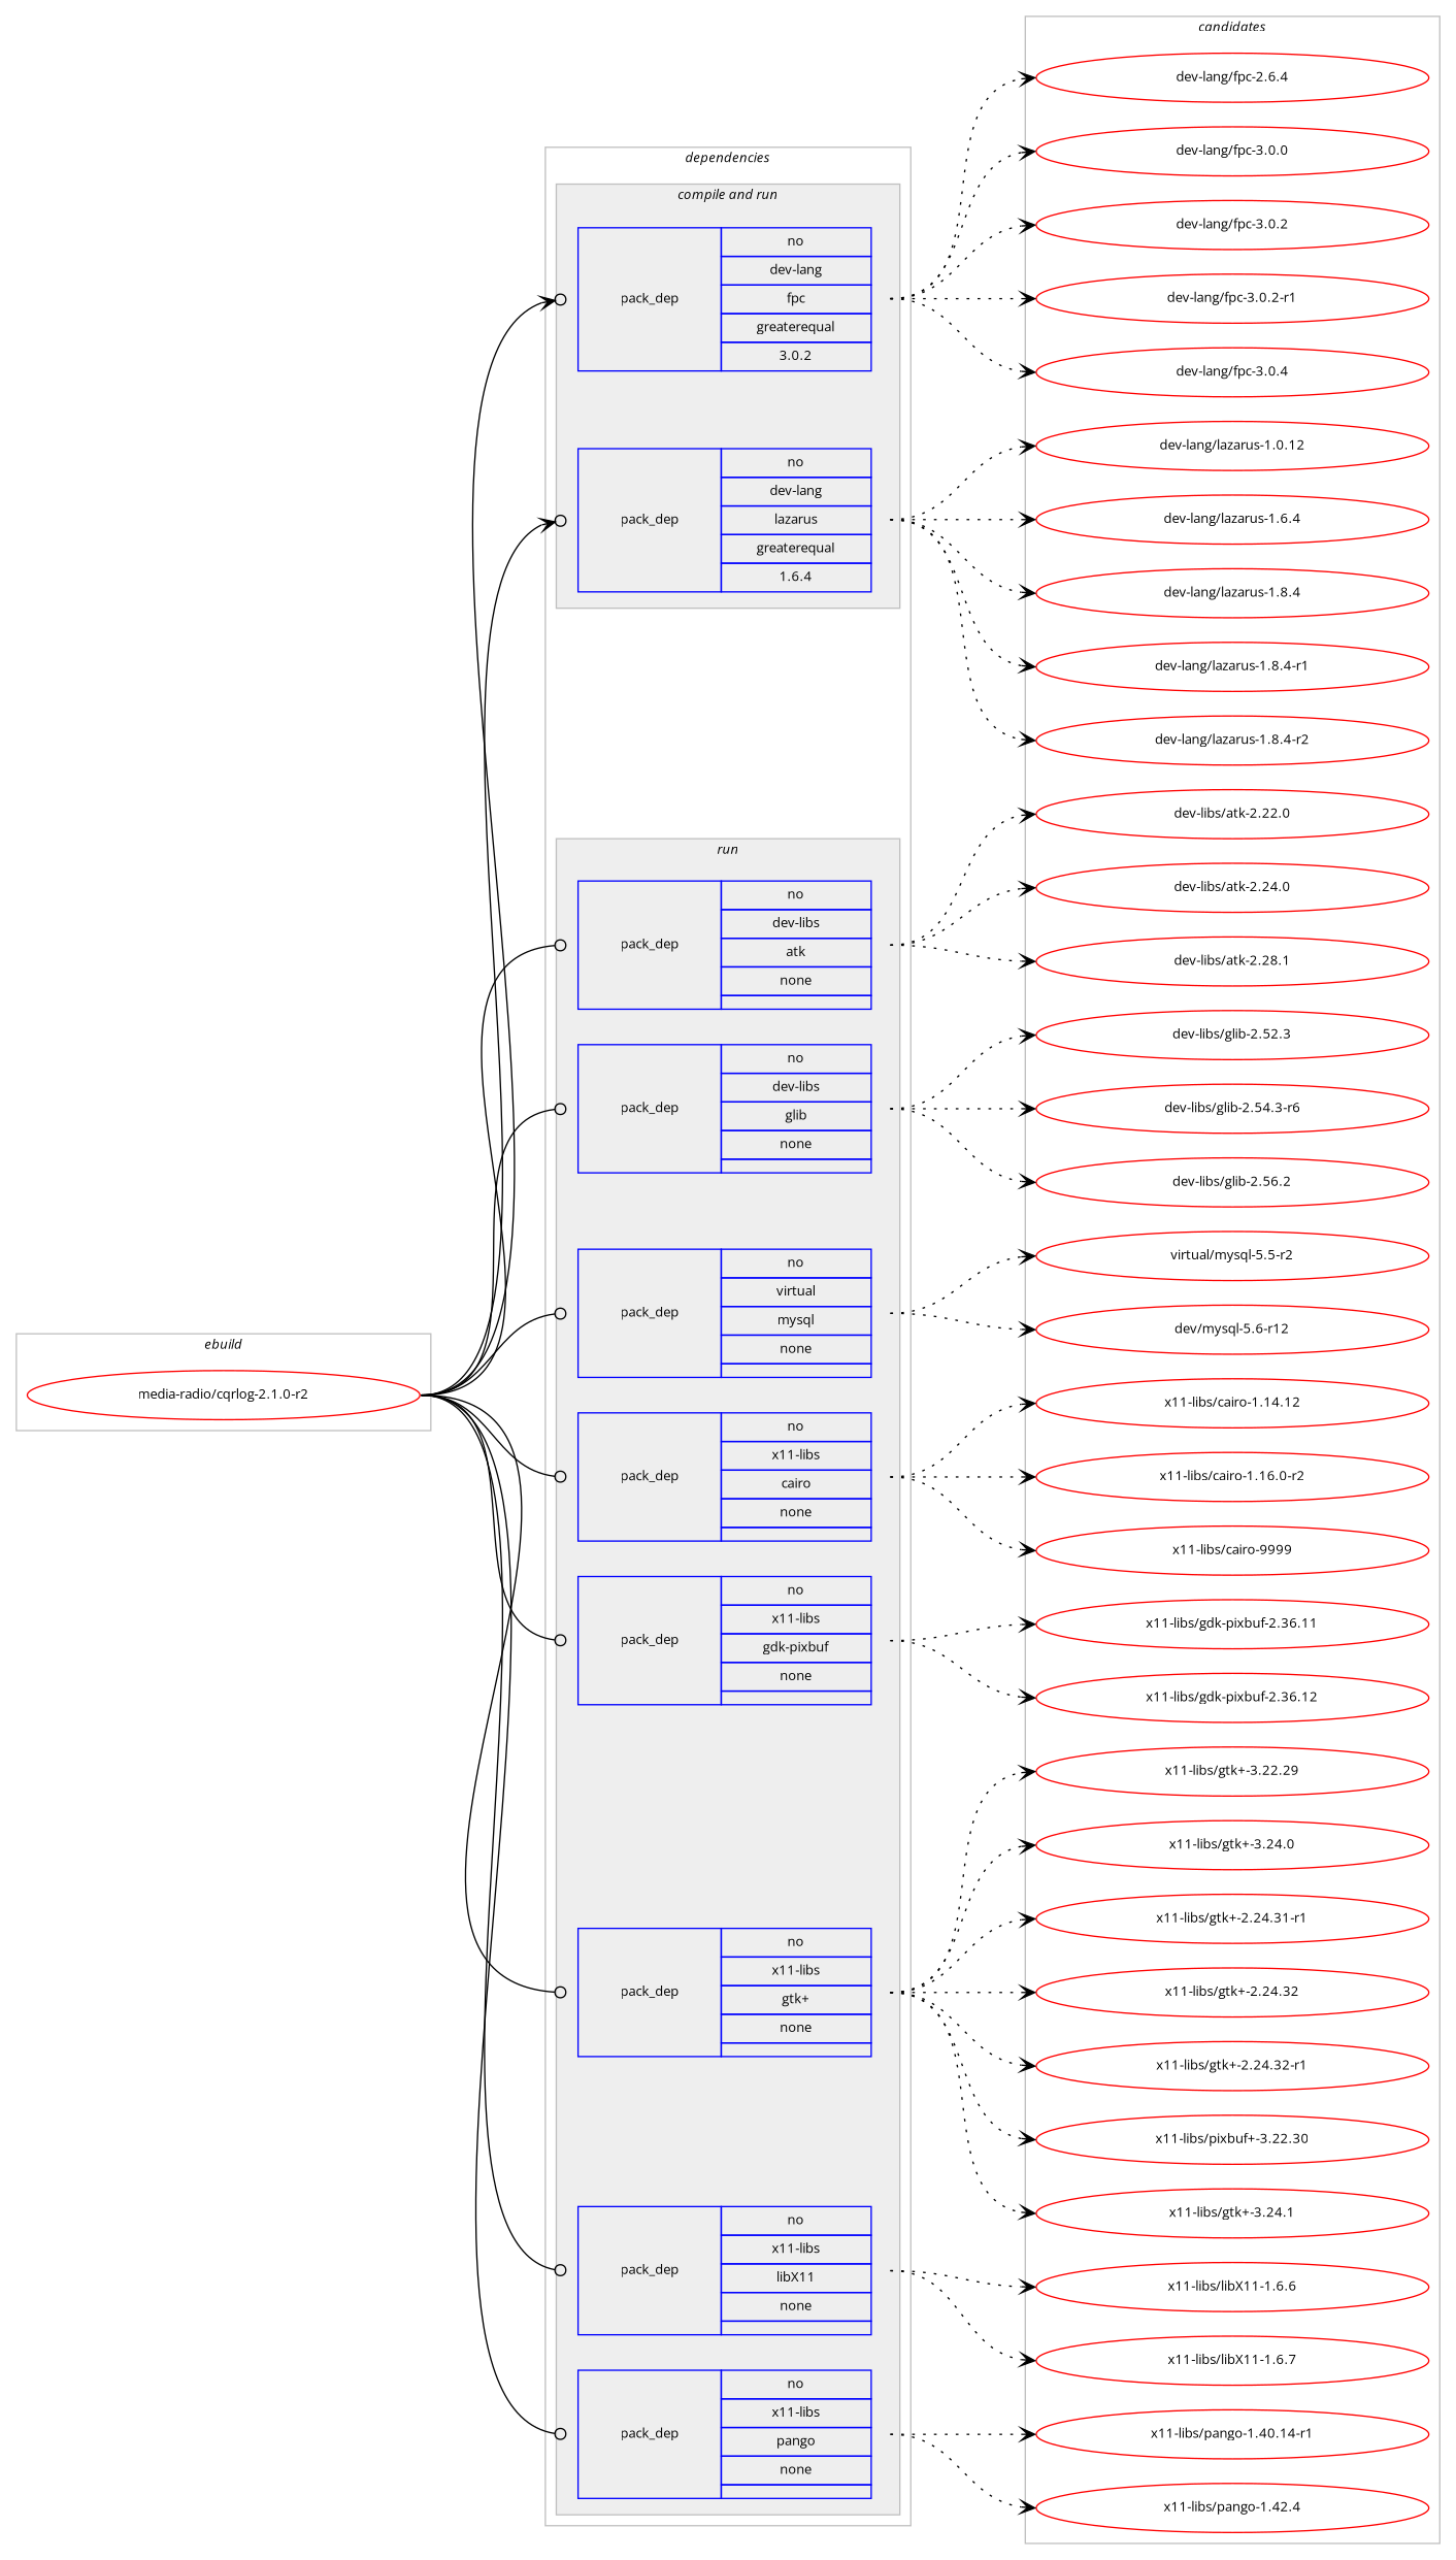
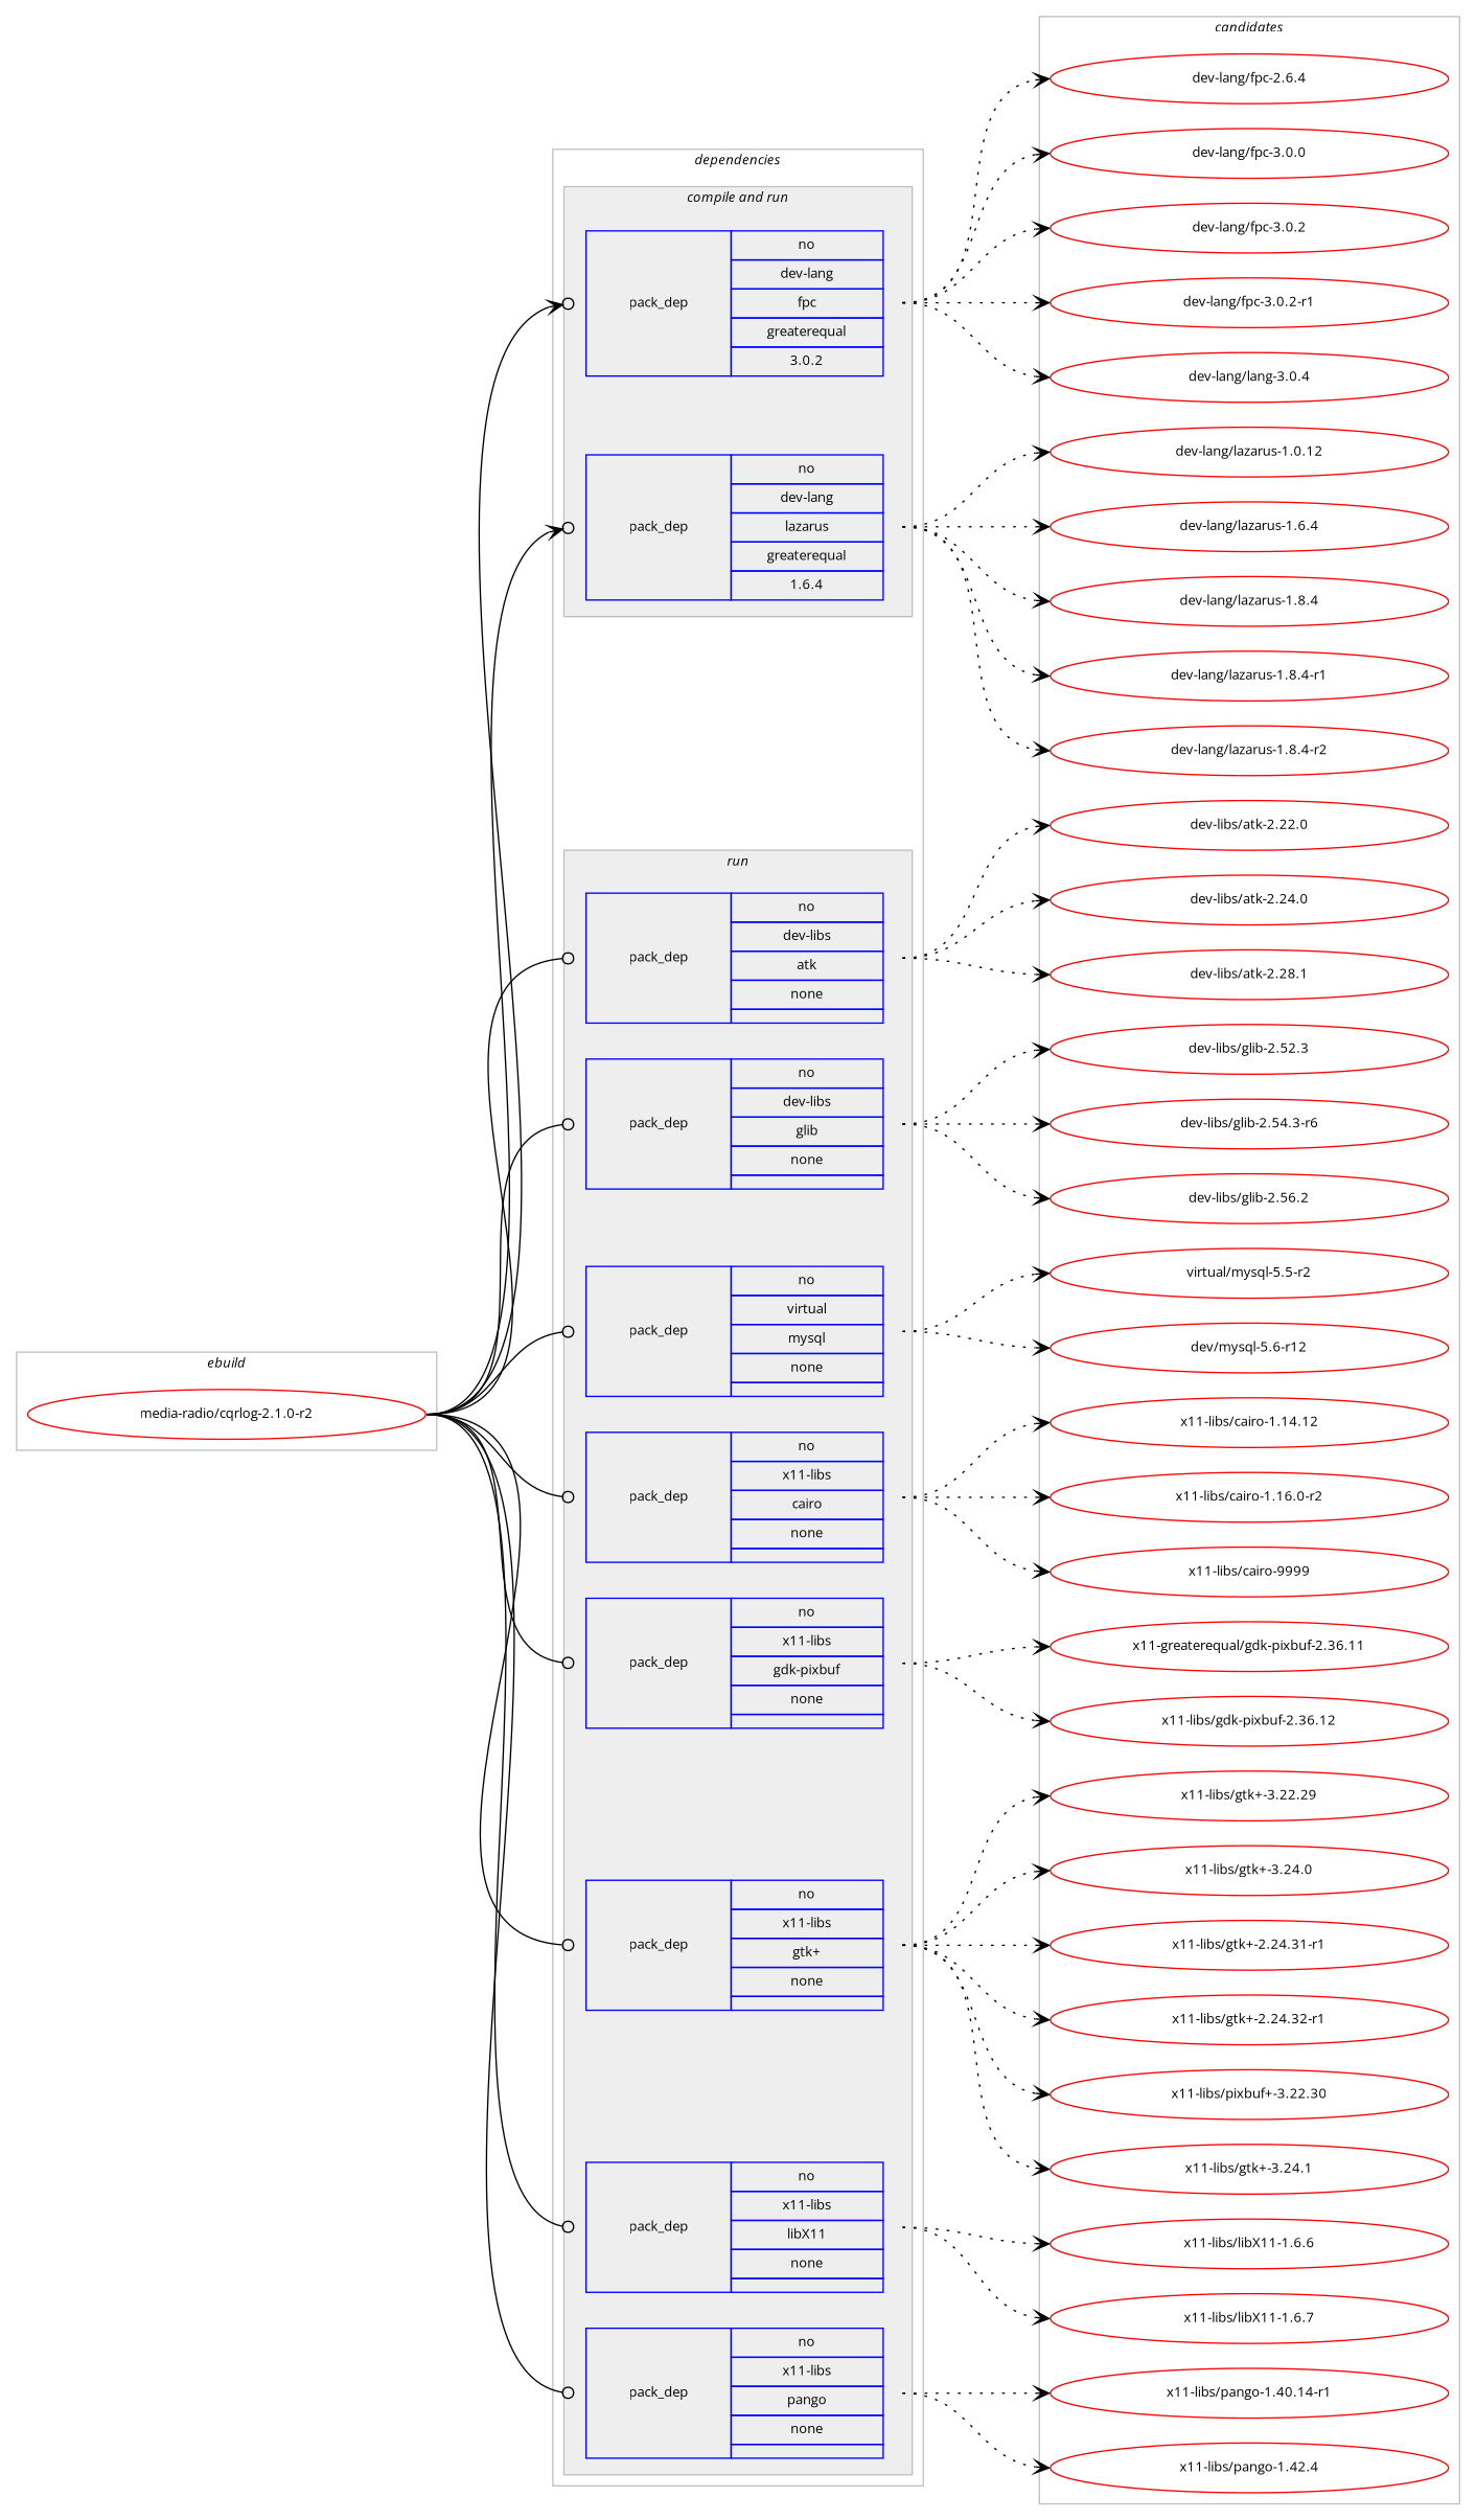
  digraph {
    compound=true
    concentrate=true
    fontname="Open Sans"
    fontsize=10
    newrank=true
    rankdir=LR
    ranksep=1.5
    node [color=red fontname="Open Sans" fontsize=10]
    edge [arrowhead=vee fontname="Open Sans" headport=w style=dotted tailport=e weight=100]
    n1 [label="media-radio/cqrlog-2.1.0-r2" width=4]
    n2 [color=blue label=<<TABLE BORDER="0" CELLBORDER="1" CELLSPACING="0" CELLPADDING="4" WIDTH="220"><TR><TD ROWSPAN="6" CELLPADDING="30">pack_dep</TD></TR><TR><TD WIDTH="110">no</TD></TR><TR><TD>dev-lang</TD></TR><TR><TD>fpc</TD></TR><TR><TD>greaterequal</TD></TR><TR><TD>3.0.2</TD></TR></TABLE>> shape=none]
    n3 [color=blue label=<<TABLE BORDER="0" CELLBORDER="1" CELLSPACING="0" CELLPADDING="4" WIDTH="220"><TR><TD ROWSPAN="6" CELLPADDING="30">pack_dep</TD></TR><TR><TD WIDTH="110">no</TD></TR><TR><TD>dev-lang</TD></TR><TR><TD>lazarus</TD></TR><TR><TD>greaterequal</TD></TR><TR><TD>1.6.4</TD></TR></TABLE>> shape=none]
    n4 [color=blue label=<<TABLE BORDER="0" CELLBORDER="1" CELLSPACING="0" CELLPADDING="4" WIDTH="220"><TR><TD ROWSPAN="6" CELLPADDING="30">pack_dep</TD></TR><TR><TD WIDTH="110">no</TD></TR><TR><TD>dev-libs</TD></TR><TR><TD>atk</TD></TR><TR><TD>none</TD></TR><TR><TD></TD></TR></TABLE>> shape=none]
    n5 [color=blue label=<<TABLE BORDER="0" CELLBORDER="1" CELLSPACING="0" CELLPADDING="4" WIDTH="220"><TR><TD ROWSPAN="6" CELLPADDING="30">pack_dep</TD></TR><TR><TD WIDTH="110">no</TD></TR><TR><TD>dev-libs</TD></TR><TR><TD>glib</TD></TR><TR><TD>none</TD></TR><TR><TD></TD></TR></TABLE>> shape=none]
    n6 [color=blue label=<<TABLE BORDER="0" CELLBORDER="1" CELLSPACING="0" CELLPADDING="4" WIDTH="220"><TR><TD ROWSPAN="6" CELLPADDING="30">pack_dep</TD></TR><TR><TD WIDTH="110">no</TD></TR><TR><TD>virtual</TD></TR><TR><TD>mysql</TD></TR><TR><TD>none</TD></TR><TR><TD></TD></TR></TABLE>> shape=none]
    n7 [color=blue label=<<TABLE BORDER="0" CELLBORDER="1" CELLSPACING="0" CELLPADDING="4" WIDTH="220"><TR><TD ROWSPAN="6" CELLPADDING="30">pack_dep</TD></TR><TR><TD WIDTH="110">no</TD></TR><TR><TD>x11-libs</TD></TR><TR><TD>cairo</TD></TR><TR><TD>none</TD></TR><TR><TD></TD></TR></TABLE>> shape=none]
    n8 [color=blue label=<<TABLE BORDER="0" CELLBORDER="1" CELLSPACING="0" CELLPADDING="4" WIDTH="220"><TR><TD ROWSPAN="6" CELLPADDING="30">pack_dep</TD></TR><TR><TD WIDTH="110">no</TD></TR><TR><TD>x11-libs</TD></TR><TR><TD>gdk-pixbuf</TD></TR><TR><TD>none</TD></TR><TR><TD></TD></TR></TABLE>> shape=none]
    n9 [color=blue label=<<TABLE BORDER="0" CELLBORDER="1" CELLSPACING="0" CELLPADDING="4" WIDTH="220"><TR><TD ROWSPAN="6" CELLPADDING="30">pack_dep</TD></TR><TR><TD WIDTH="110">no</TD></TR><TR><TD>x11-libs</TD></TR><TR><TD>gtk+</TD></TR><TR><TD>none</TD></TR><TR><TD></TD></TR></TABLE>> shape=none]
    n10 [color=blue label=<<TABLE BORDER="0" CELLBORDER="1" CELLSPACING="0" CELLPADDING="4" WIDTH="220"><TR><TD ROWSPAN="6" CELLPADDING="30">pack_dep</TD></TR><TR><TD WIDTH="110">no</TD></TR><TR><TD>x11-libs</TD></TR><TR><TD>libX11</TD></TR><TR><TD>none</TD></TR><TR><TD></TD></TR></TABLE>> shape=none]
    n11 [color=blue label=<<TABLE BORDER="0" CELLBORDER="1" CELLSPACING="0" CELLPADDING="4" WIDTH="220"><TR><TD ROWSPAN="6" CELLPADDING="30">pack_dep</TD></TR><TR><TD WIDTH="110">no</TD></TR><TR><TD>x11-libs</TD></TR><TR><TD>pango</TD></TR><TR><TD>none</TD></TR><TR><TD></TD></TR></TABLE>> shape=none]
    n12 [label="dev-lang/fpc-2.6.4" width=4]
    n13 [label="dev-lang/fpc-3.0.0" width=4]
    n14 [label="dev-lang/fpc-3.0.2" width=4]
    n15 [label="dev-lang/fpc-3.0.2-r1" width=4]
-   n16 [label="dev-lang/fpc-3.0.4" width=4]
+   n16 [label="dev-lang/lang-3.0.4" width=4]
    n17 [label="dev-lang/lazarus-1.0.12" width=4]
    n18 [label="dev-lang/lazarus-1.6.4" width=4]
    n19 [label="dev-lang/lazarus-1.8.4" width=4]
    n20 [label="dev-lang/lazarus-1.8.4-r1" width=4]
    n21 [label="dev-lang/lazarus-1.8.4-r2" width=4]
    n22 [label="dev-libs/atk-2.22.0" width=4]
    n23 [label="dev-libs/atk-2.24.0" width=4]
    n24 [label="dev-libs/atk-2.28.1" width=4]
    n25 [label="dev-libs/glib-2.52.3" width=4]
    n26 [label="dev-libs/glib-2.54.3-r6" width=4]
    n27 [label="dev-libs/glib-2.56.2" width=4]
    n28 [label="virtual/mysql-5.5-r2" width=4]
    n29 [label="dev/mysql-5.6-r12" width=4]
    n30 [label="x11-libs/cairo-1.14.12" width=4]
    n31 [label="x11-libs/cairo-1.16.0-r2" width=4]
    n32 [label="x11-libs/cairo-9999" width=4]
-   n33 [label="x11-libs/gdk-pixbuf-2.36.11" width=4]
+   n33 [label="x11-greaterequal/gdk-pixbuf-2.36.11" width=4]
    n34 [label="x11-libs/gdk-pixbuf-2.36.12" width=4]
    n35 [label="x11-libs/gtk+-3.22.29" width=4]
    n36 [label="x11-libs/gtk+-3.24.0" width=4]
    n37 [label="x11-libs/gtk+-2.24.31-r1" width=4]
-   n38 [label="x11-libs/gtk+-2.24.32" width=4]
    n39 [label="x11-libs/gtk+-2.24.32-r1" width=4]
    n40 [label="x11-libs/pixbuf+-3.22.30" width=4]
    n41 [label="x11-libs/gtk+-3.24.1" width=4]
    n42 [label="x11-libs/libX11-1.6.6" width=4]
    n43 [label="x11-libs/libX11-1.6.7" width=4]
    n44 [label="x11-libs/pango-1.40.14-r1" width=4]
    n45 [label="x11-libs/pango-1.42.4" width=4]
    subgraph cluster_1 {
      color=gray
      label=<<i>ebuild</i>>
      rank=same
      n1
    }
    subgraph cluster_2 {
      color=gray
      label=<<i>dependencies</i>>
      subgraph cluster_3 {
        color=gray
        fillcolor="#eeeeee"
        label=<<i>compile</i>>
        style=filled
      }
      subgraph cluster_4 {
        color=gray
        fillcolor="#eeeeee"
        label=<<i>compile and run</i>>
        style=filled
        subgraph sub_5 {
          color=gray
          fillcolor="#eeeeee"
          label=<<i>compile and run</i>>
          style=filled
          n2
        }
        subgraph sub_6 {
          color=gray
          fillcolor="#eeeeee"
          label=<<i>compile and run</i>>
          style=filled
          n3
        }
      }
      subgraph cluster_7 {
        color=gray
        fillcolor="#eeeeee"
        label=<<i>run</i>>
        style=filled
        subgraph sub_8 {
          color=gray
          fillcolor="#eeeeee"
          label=<<i>run</i>>
          style=filled
          n4
        }
        subgraph sub_9 {
          color=gray
          fillcolor="#eeeeee"
          label=<<i>run</i>>
          style=filled
          n5
        }
        subgraph sub_10 {
          color=gray
          fillcolor="#eeeeee"
          label=<<i>run</i>>
          style=filled
          n6
        }
        subgraph sub_11 {
          color=gray
          fillcolor="#eeeeee"
          label=<<i>run</i>>
          style=filled
          n7
        }
        subgraph sub_12 {
          color=gray
          fillcolor="#eeeeee"
          label=<<i>run</i>>
          style=filled
          n8
        }
        subgraph sub_13 {
          color=gray
          fillcolor="#eeeeee"
          label=<<i>run</i>>
          style=filled
          n9
        }
        subgraph sub_14 {
          color=gray
          fillcolor="#eeeeee"
          label=<<i>run</i>>
          style=filled
          n10
        }
        subgraph sub_15 {
          color=gray
          fillcolor="#eeeeee"
          label=<<i>run</i>>
          style=filled
          n11
        }
      }
    }
    subgraph cluster_16 {
      color=gray
      label=<<i>candidates</i>>
      rank=same
      subgraph sub_17 {
        color=black
        label=<<i>candidates</i>>
        nodesep=1
        rank=same
        n12
        n13
        n14
        n15
        n16
      }
      subgraph sub_18 {
        color=black
        label=<<i>candidates</i>>
        nodesep=1
        rank=same
        n17
        n18
        n19
        n20
        n21
      }
      subgraph sub_19 {
        color=black
        label=<<i>candidates</i>>
        nodesep=1
        rank=same
        n22
        n23
        n24
      }
      subgraph sub_20 {
        color=black
        label=<<i>candidates</i>>
        nodesep=1
        rank=same
        n25
        n26
        n27
      }
      subgraph sub_21 {
        color=black
        label=<<i>candidates</i>>
        nodesep=1
        rank=same
        n28
        n29
      }
      subgraph sub_22 {
        color=black
        label=<<i>candidates</i>>
        nodesep=1
        rank=same
        n30
        n31
        n32
      }
      subgraph sub_23 {
        color=black
        label=<<i>candidates</i>>
        nodesep=1
        rank=same
        n33
        n34
      }
      subgraph sub_24 {
        color=black
        label=<<i>candidates</i>>
        nodesep=1
        rank=same
        n35
        n36
        n37
-       n38
        n39
        n40
        n41
      }
      subgraph sub_25 {
        color=black
        label=<<i>candidates</i>>
        nodesep=1
        rank=same
        n42
        n43
      }
      subgraph sub_26 {
        color=black
        label=<<i>candidates</i>>
        nodesep=1
        rank=same
        n44
        n45
      }
    }
    n1 -> n2 [arrowhead=odotvee style=solid weight=20]
    n1 -> n3 [arrowhead=odotvee style=solid weight=20]
    n1 -> n4 [arrowhead=odot style=solid weight=20]
    n1 -> n5 [arrowhead=odot style=solid weight=20]
    n1 -> n6 [arrowhead=odot style=solid weight=20]
    n1 -> n7 [arrowhead=odot style=solid weight=20]
    n1 -> n8 [arrowhead=odot style=solid weight=20]
    n1 -> n9 [arrowhead=odot style=solid weight=20]
    n1 -> n10 [arrowhead=odot style=solid weight=20]
    n1 -> n11 [arrowhead=odot style=solid weight=20]
    n2 -> n12
    n2 -> n13
    n2 -> n14
    n2 -> n15
    n2 -> n16
    n3 -> n17
    n3 -> n18
    n3 -> n19
    n3 -> n20
    n3 -> n21
    n4 -> n22
    n4 -> n23
    n4 -> n24
    n5 -> n25
    n5 -> n26
    n5 -> n27
    n6 -> n28
    n6 -> n29
    n7 -> n30
    n7 -> n31
    n7 -> n32
    n8 -> n33
    n8 -> n34
    n9 -> n35
    n9 -> n36
    n9 -> n37
-   n9 -> n38
    n9 -> n39
    n9 -> n40
    n9 -> n41
    n10 -> n42
    n10 -> n43
    n11 -> n44
    n11 -> n45
  }
